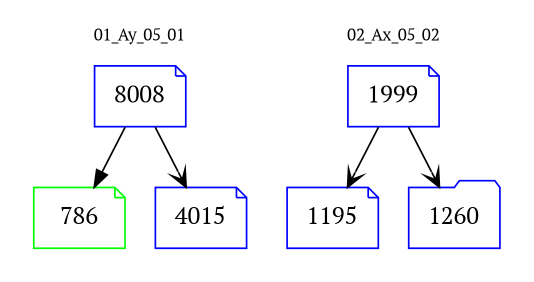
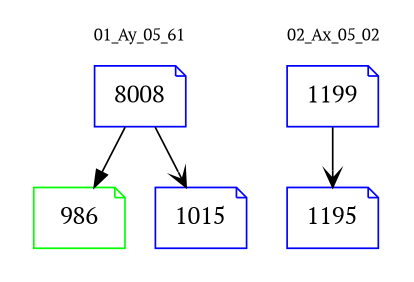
  digraph {
    fontname="PT Serif"
    node [color=blue fontname="PT Serif" shape=note]
    edge [arrowhead=vee color=black fontname="PT Serif"]
    n1 [label=8008]
-   n2 [color=green label=786]
-   n3 [label=4015]
-   n4 [label=1999]
+   n2 [color=green label=986]
+   n3 [label=1015]
+   n4 [label=1199]
    n5 [label=1195]
-   n6 [label=1260 shape=folder]
    subgraph cluster_1 {
      color=white
      fontsize=10
-     label="01_Ay_05_01"
+     label="01_Ay_05_61"
      n1
      n2
      n3
    }
    subgraph cluster_2 {
      color=white
      fontsize=10
      label="02_Ax_05_02"
      n4
      n5
-     n6
    }
    n1 -> n2 [arrowhead=normal]
    n1 -> n3
    n4 -> n5
-   n4 -> n6
  }
